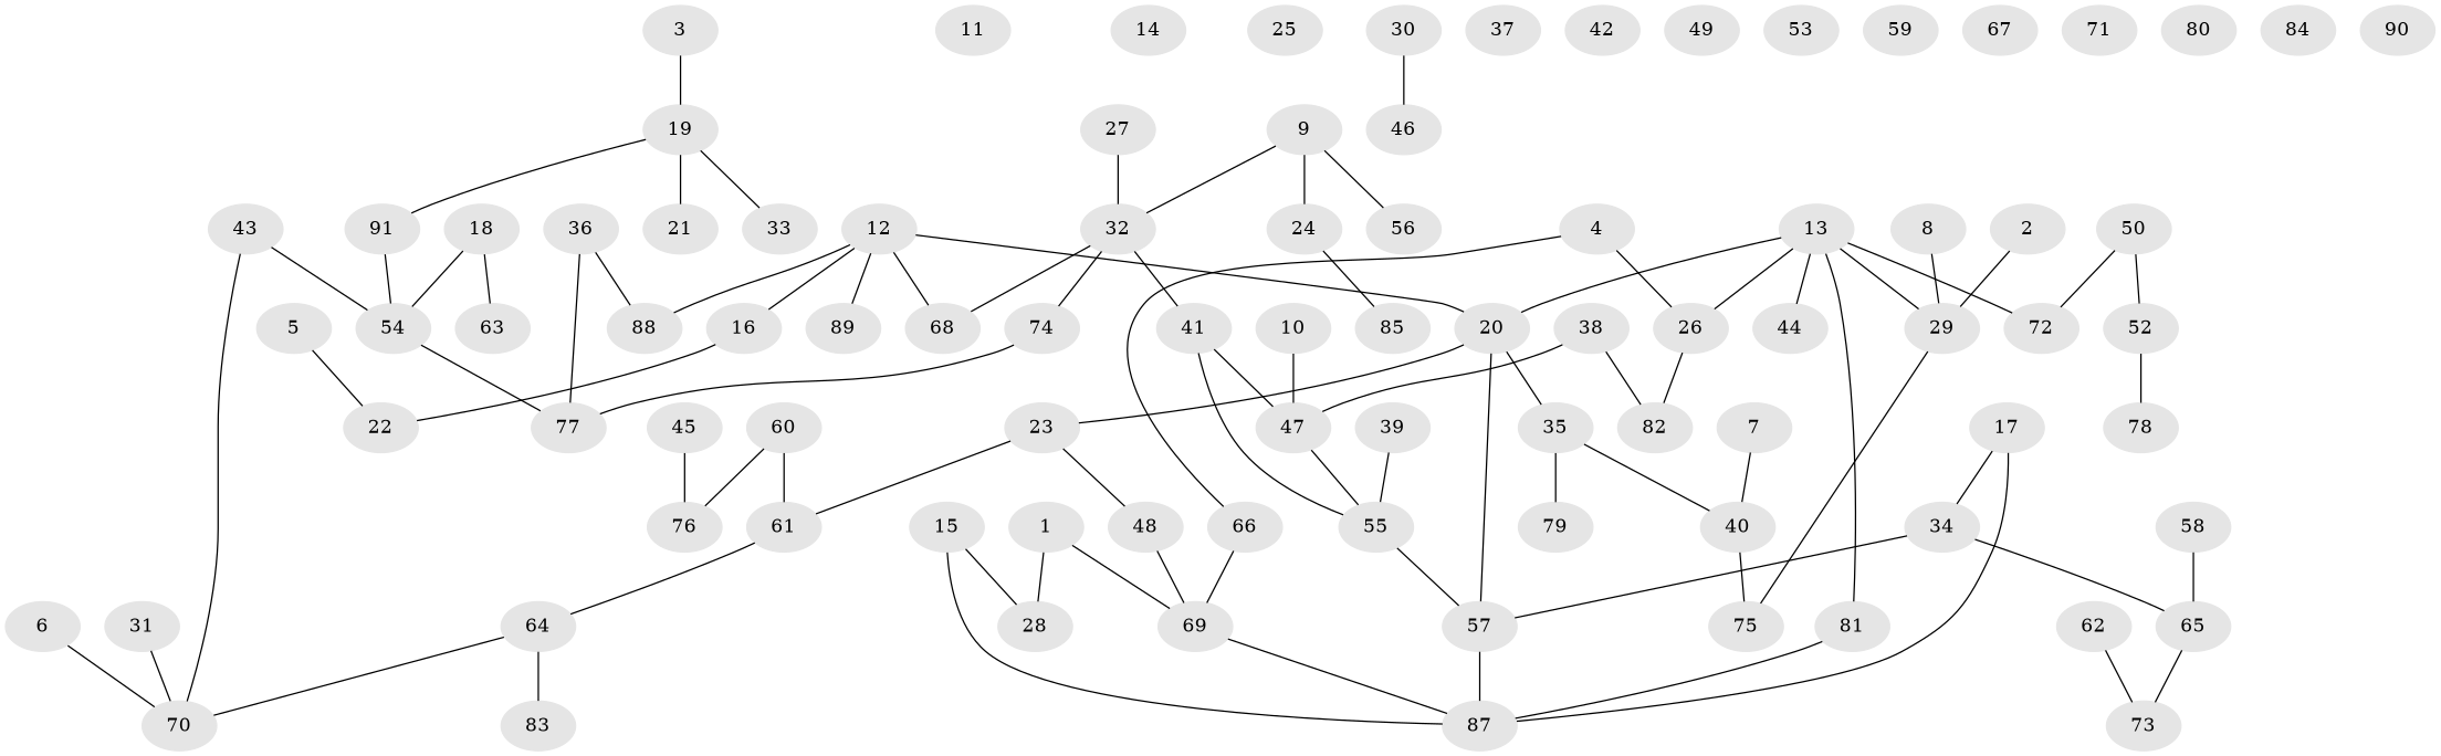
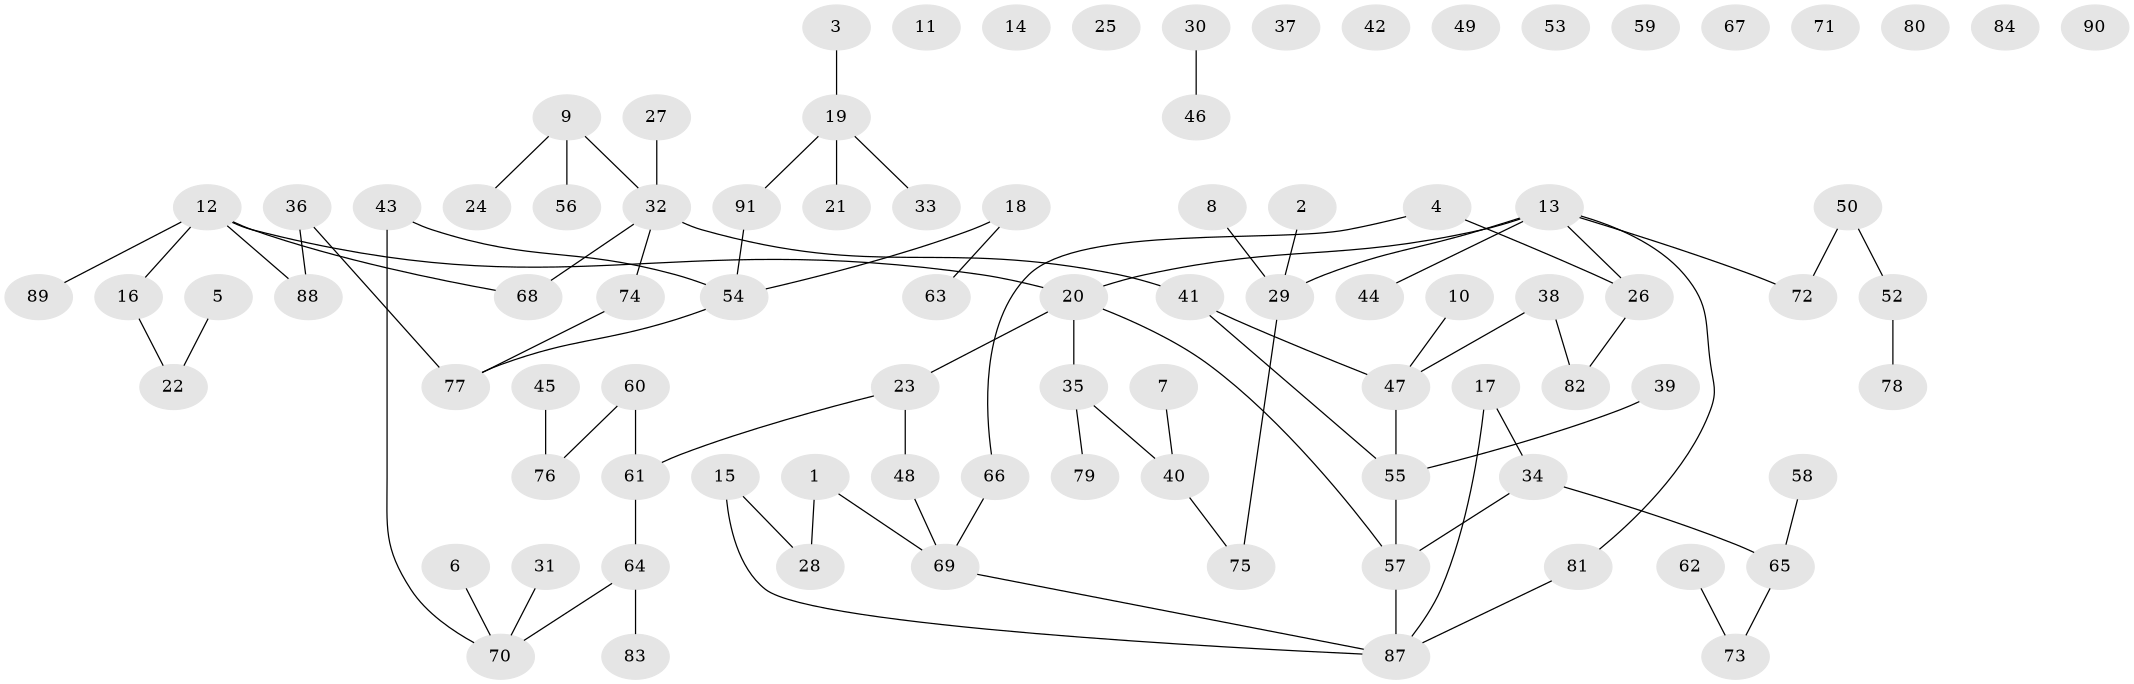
  graph {
    node [color=gray90 style=filled]
    1
    28
    69
    87
    2
    29
    75
    3
    19
    21
    33
    n12 [label=91]
    4
    26
    66
    82
    5
    22
    6
    70
    7
    40
    8
    9
    24
    32
    56
-   85
    68
    41
    74
    10
    47
    55
    11
    12
    16
    20
    88
    89
    23
    35
    57
    13
    44
    72
    81
    14
    15
    17
    34
    65
    18
    54
    63
    77
    48
    61
    79
    64
    25
    27
    30
    46
    31
    73
    36
    37
    38
    39
    42
    43
    45
    76
    49
    50
    52
    78
    53
    58
    59
    60
    83
    62
    67
    71
    80
    84
    90
    1 -- 28
    1 -- 69
    69 -- 87
    2 -- 29
    29 -- 75
    3 -- 19
    19 -- 21
    19 -- 33
    19 -- n12
    n12 -- 54
    4 -- 26
    4 -- 66
    26 -- 82
    66 -- 69
    5 -- 22
    6 -- 70
    7 -- 40
    40 -- 75
    8 -- 29
    9 -- 24
    9 -- 32
    9 -- 56
-   24 -- 85
    32 -- 68
    32 -- 41
    32 -- 74
    41 -- 47
    41 -- 55
    74 -- 77
    10 -- 47
    47 -- 55
    55 -- 57
    12 -- 68
    12 -- 16
    12 -- 20
    12 -- 88
    12 -- 89
    16 -- 22
    20 -- 23
    20 -- 35
    20 -- 57
    23 -- 48
    23 -- 61
    35 -- 40
    35 -- 79
    57 -- 87
    13 -- 29
    13 -- 26
    13 -- 20
    13 -- 44
    13 -- 72
    13 -- 81
    81 -- 87
    15 -- 28
    15 -- 87
    17 -- 87
    17 -- 34
    34 -- 57
    34 -- 65
    65 -- 73
    18 -- 54
    18 -- 63
    54 -- 77
    48 -- 69
    61 -- 64
    64 -- 70
    64 -- 83
    27 -- 32
    30 -- 46
    31 -- 70
    36 -- 88
    36 -- 77
    38 -- 82
    38 -- 47
    39 -- 55
    43 -- 70
    43 -- 54
    45 -- 76
    50 -- 72
    50 -- 52
    52 -- 78
    58 -- 65
    60 -- 61
    60 -- 76
    62 -- 73
  }
